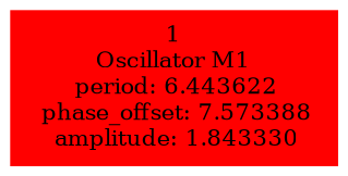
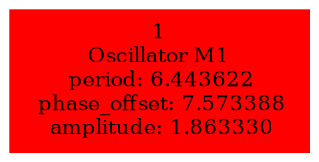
  digraph {
    forcelabels=true
-   n1 [color=red fontsize=8 label=<1<BR />Oscillator M1<BR /> period: 6.443622<BR /> phase_offset: 7.573388<BR /> amplitude: 1.843330> shape=box style=filled]
+   n1 [color=red fontsize=8 label=<1<BR />Oscillator M1<BR /> period: 6.443622<BR /> phase_offset: 7.573388<BR /> amplitude: 1.863330> shape=box style=filled]
  }
